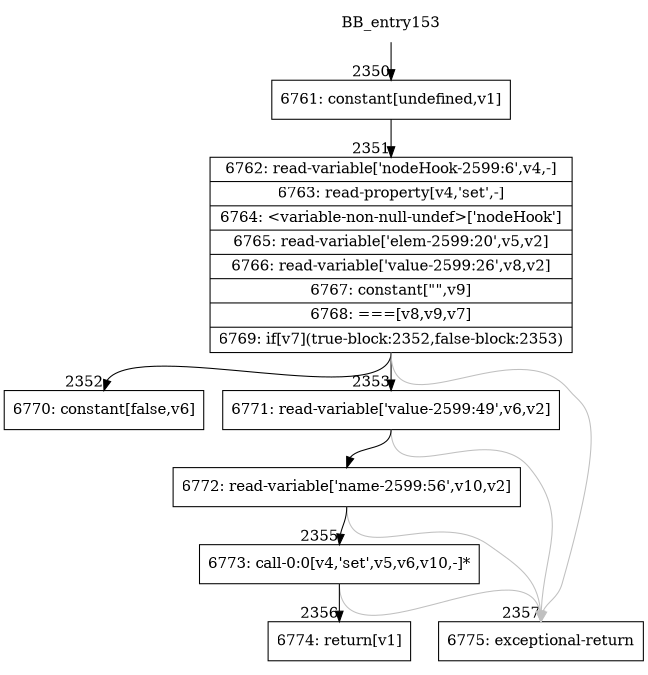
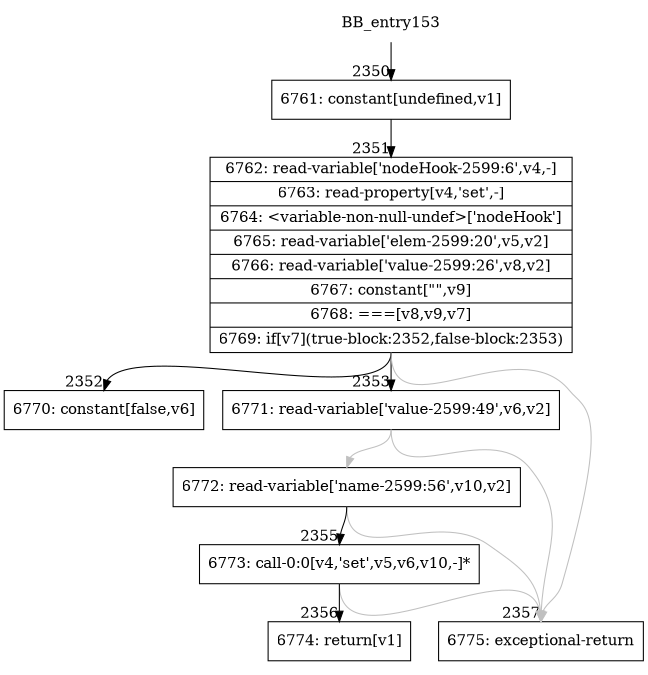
  digraph {
    rankdir=TD
    node [shape=record]
    edge [headport=n tailport=s]
    n1 [label=BB_entry153 shape=none]
    n2 [label="{6761: constant[undefined,v1]}"]
    n3 [label="{6762: read-variable['nodeHook-2599:6',v4,-]|6763: read-property[v4,'set',-]|6764: \<variable-non-null-undef\>['nodeHook']|6765: read-variable['elem-2599:20',v5,v2]|6766: read-variable['value-2599:26',v8,v2]|6767: constant[\"\",v9]|6768: ===[v8,v9,v7]|6769: if[v7](true-block:2352,false-block:2353)}"]
    n4 [label="{6770: constant[false,v6]}"]
    n5 [label="{6771: read-variable['value-2599:49',v6,v2]}"]
    n6 [label="{6775: exceptional-return}"]
    n7 [label="{6772: read-variable['name-2599:56',v10,v2]}"]
    n8 [label="{6773: call-0:0[v4,'set',v5,v6,v10,-]*}"]
    n9 [label="{6774: return[v1]}"]
    n1 -> n2 [headlabel="    2350"]
    n2 -> n3 [headlabel="      2351"]
    n3 -> n4 [headlabel="      2352"]
    n3 -> n5 [headlabel="      2353"]
    n3 -> n6 [color=gray headlabel="      2357"]
    n5 -> n6 [color=gray]
-   n5 -> n7
+   n5 -> n7 [color=gray]
    n7 -> n6 [color=gray]
    n7 -> n8 [headlabel="      2355"]
    n8 -> n6 [color=gray]
    n8 -> n9 [headlabel="      2356"]
  }
